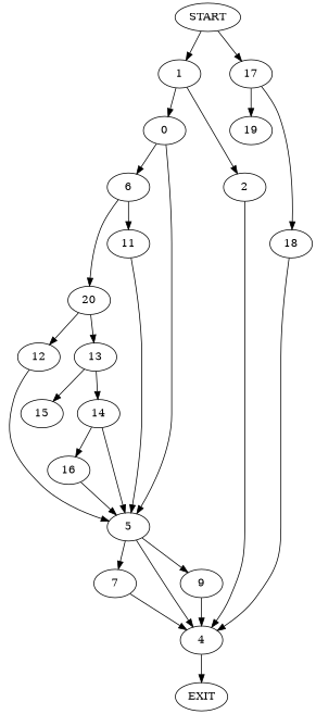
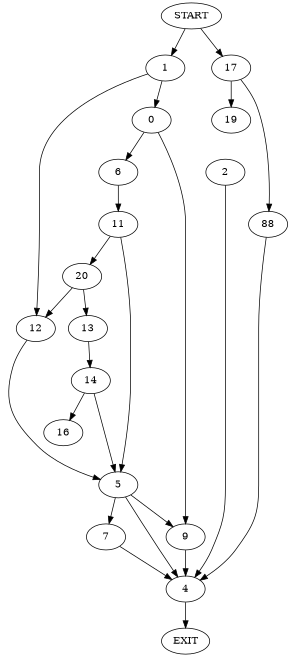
  digraph {
    n1 [label=START]
    1
    17
    2
    n5 [label=0]
-   18
+   18 [label=88]
    19
    n8 [label=EXIT]
    4
    5
    6
    7
    9
    n14 [label=20]
    11
    12
    13
    14
-   15
    16
    n1 -> 1
    n1 -> 17
-   1 -> 2
+   1 -> 12
    1 -> n5
    17 -> 18
    17 -> 19
    2 -> 4
-   n5 -> 5
+   n5 -> 9
    n5 -> 6
    18 -> 4
    4 -> n8
    5 -> 4
    5 -> 7
    5 -> 9
-   6 -> n14
+   11 -> n14
    6 -> 11
    7 -> 4
    9 -> 4
    n14 -> 12
    n14 -> 13
    11 -> 5
    12 -> 5
    13 -> 14
-   13 -> 15
    14 -> 5
    14 -> 16
-   16 -> 5
  }
